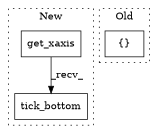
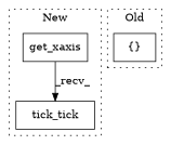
  digraph {
    node [a=32 shape=box]
    n1 [l=11 label=get_xaxis s=2783]
-   n2 [l=13 label=tick_bottom s=2795]
+   n2 [l=13 label=tick_tick s=2795]
    n3 [a=4 l="1,1" label="{}" s="2581,2592"]
    subgraph cluster_1 {
      label=New
      style=dotted
      n1
      n2
    }
    subgraph cluster_2 {
      label=Old
      style=dotted
      n3
    }
    n1 -> n2 [label=_recv_]
  }
